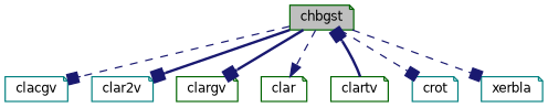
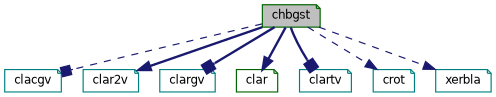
  digraph {
    rankdir=TB
    node [color=darkgreen fillcolor=white fontname=Helvetica fontsize=10 shape=note style=filled]
    edge [arrowhead=box color=midnightblue fontname=Helvetica fontsize=10 labelfontname=Helvetica labelfontsize=10 style=dashed]
    n1 [fillcolor=grey75 fontcolor=black height=0.2 label=chbgst width=0.4]
    n2 [color=teal height=0.2 label=clacgv width=0.4]
    n3 [color=teal height=0.2 label=clar2v width=0.4]
-   n4 [height=0.2 label=clargv width=0.4]
+   n4 [color=teal height=0.2 label=clargv width=0.4]
    n5 [height=0.2 label=clar width=0.4]
-   n6 [height=0.2 label=clartv width=0.4]
+   n6 [color=teal height=0.2 label=clartv width=0.4]
    n7 [color=teal height=0.2 label=crot width=0.4]
    n8 [color=teal height=0.2 label=xerbla width=0.4]
    n1 -> n2
-   n1 -> n3 [style=bold]
+   n1 -> n3 [arrowhead=normal style=bold]
    n1 -> n4 [style=bold]
-   n1 -> n5 [arrowhead=normal]
-   n6 -> n1 [style=bold]
-   n1 -> n7
-   n1 -> n8
+   n1 -> n5 [arrowhead=normal style=bold]
+   n1 -> n6 [style=bold]
+   n1 -> n7 [arrowhead=normal]
+   n1 -> n8 [arrowhead=normal]
  }
